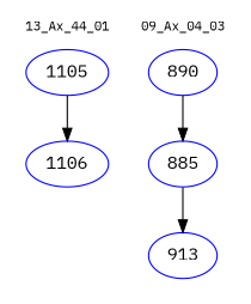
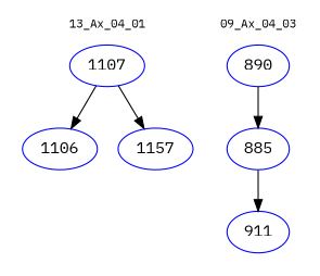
  digraph {
    fontname="IBM Plex Mono"
    node [color=blue fontname="IBM Plex Mono"]
    edge [color=black fontname="IBM Plex Mono"]
-   n1 [label=1105]
+   n1 [label=1107]
    n2 [label=1106]
+   n3 [label=1157]
    n4 [label=885]
    n5 [label=890]
-   n6 [label=913]
+   n6 [label=911]
    subgraph cluster_1 {
      color=white
      fontsize=10
-     label="13_Ax_44_01"
+     label="13_Ax_04_01"
      n1
      n2
+     n3
    }
    subgraph cluster_2 {
      color=white
      fontsize=10
      label="09_Ax_04_03"
      n4
      n5
      n6
    }
    n1 -> n2
+   n1 -> n3
    n4 -> n6
    n5 -> n4
  }
